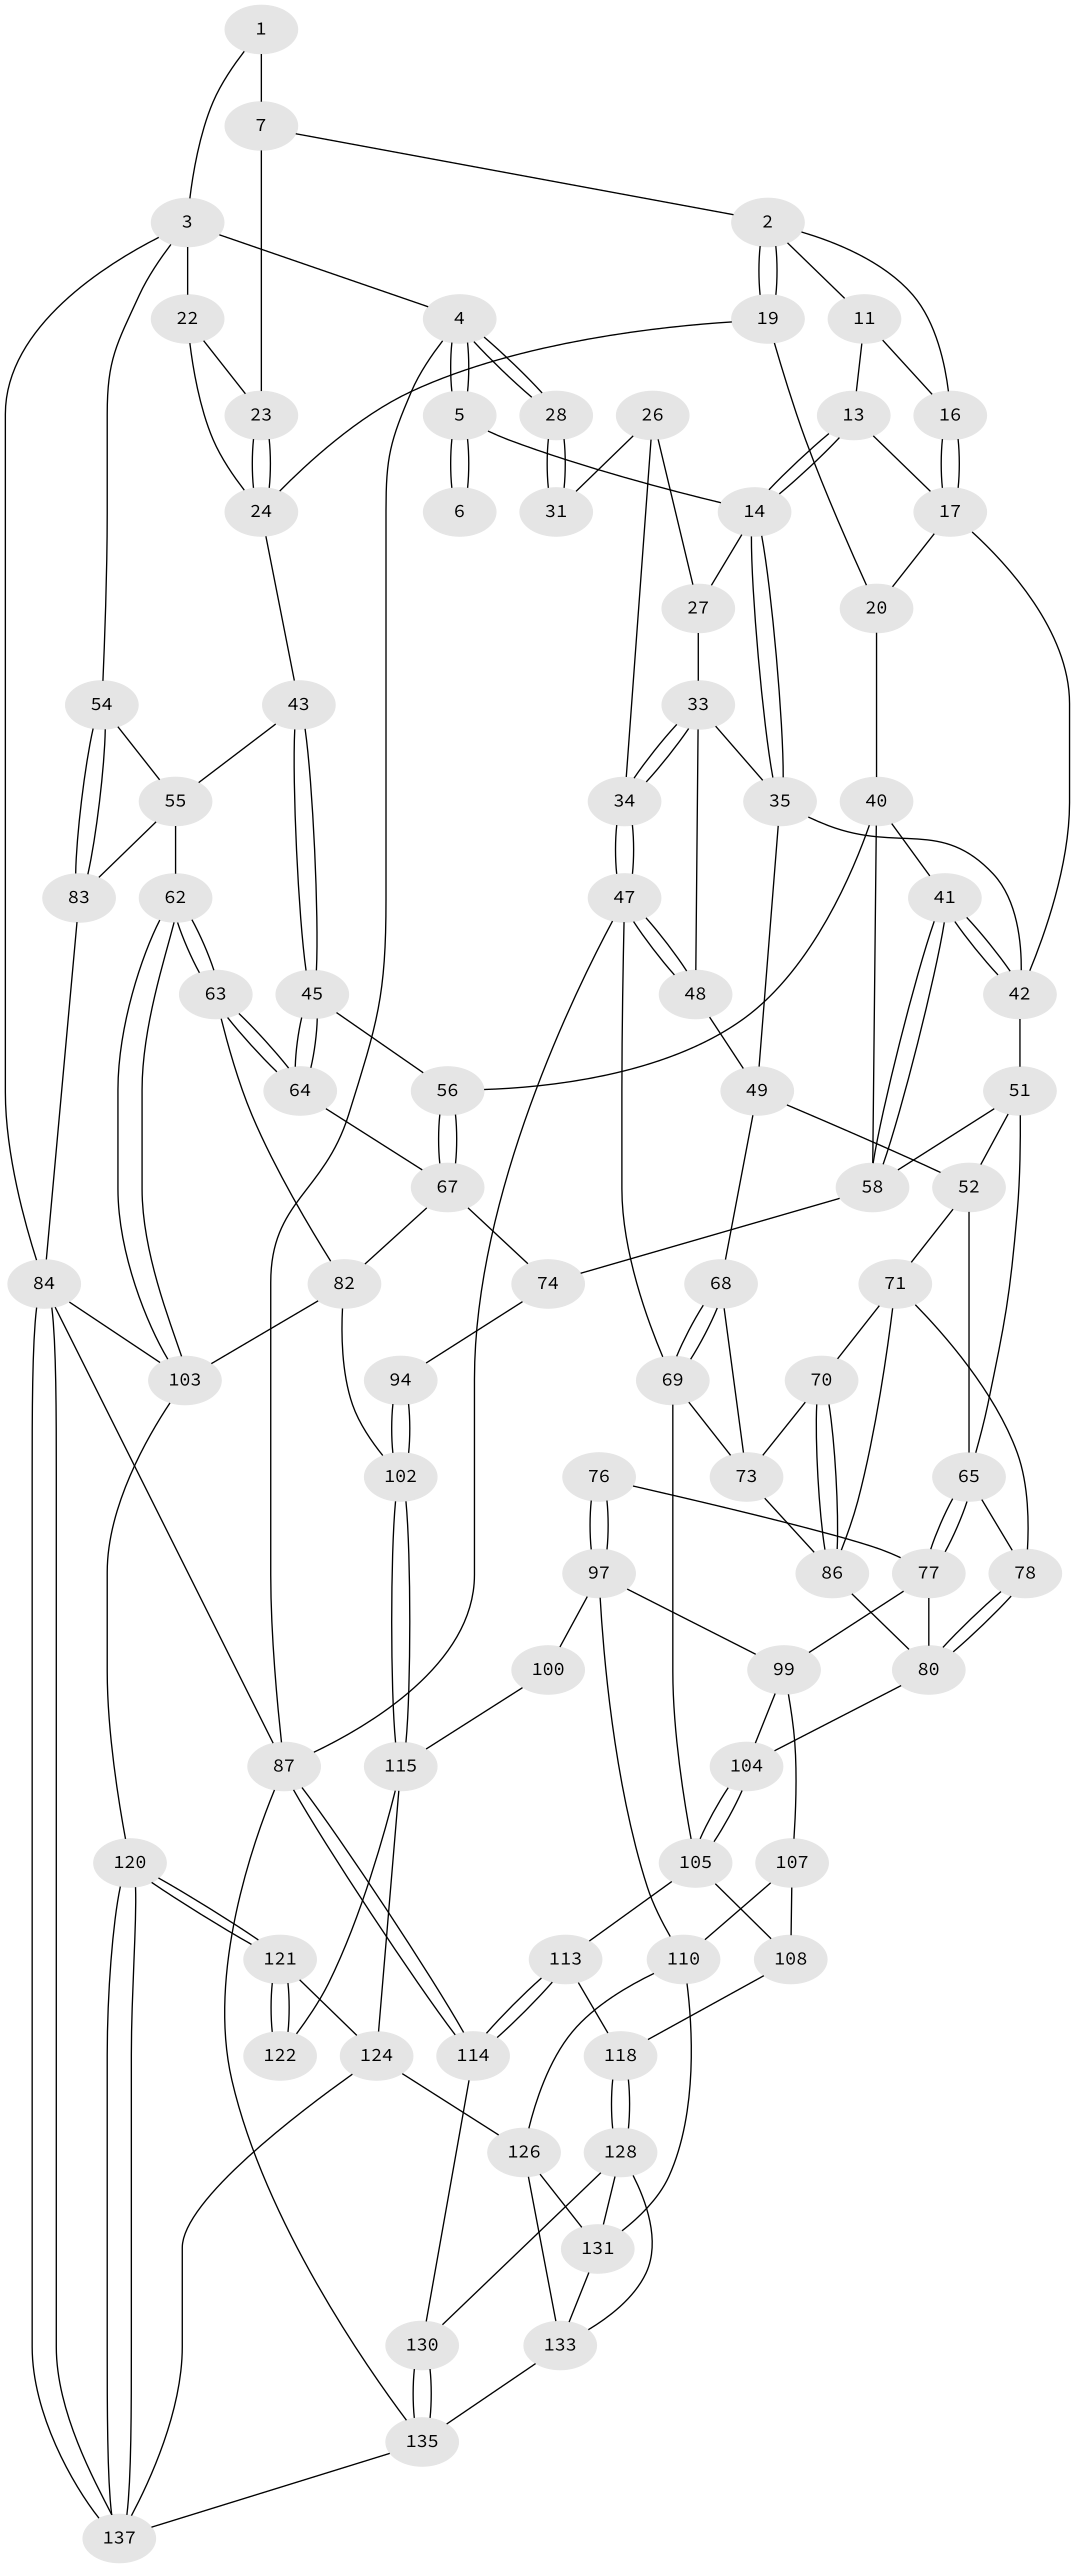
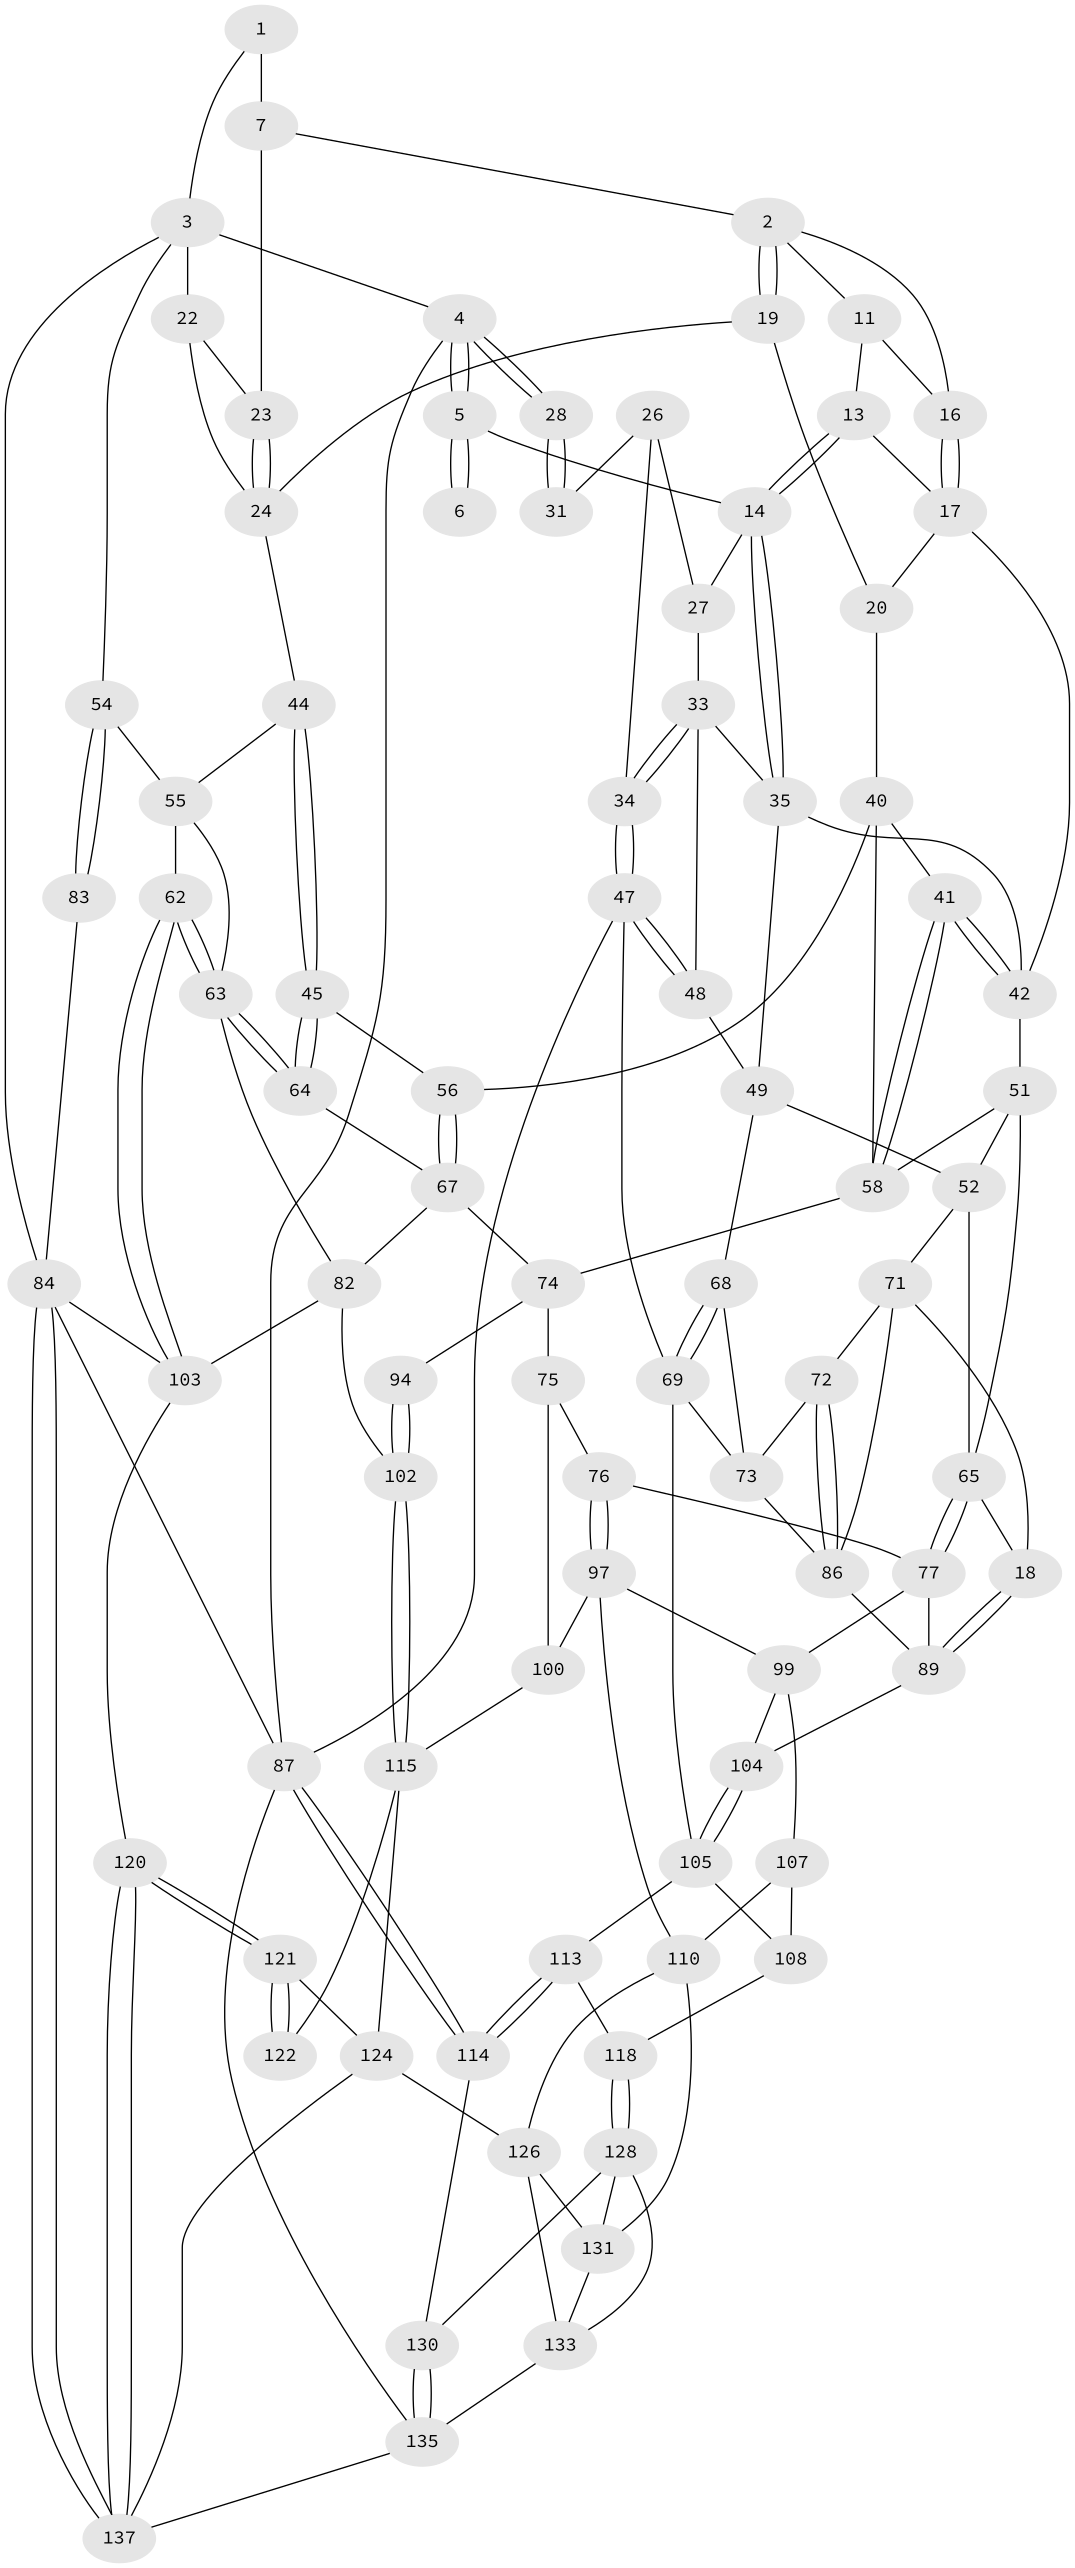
  graph {
    fontname="Source Code Pro"
    node [color=gray90 fontname="Source Code Pro" style=filled]
    edge [fontname="Source Code Pro"]
    1 [super="+2"]
    3 [super="+21"]
    7 [super="+8"]
    4
    22
    54
    84 [super="+85"]
    n8 [label=2 super="+10"]
    23
    5
    28 [super="+29"]
    87 [super="+88"]
    24 [super="+32"]
    55 [super="+61"]
    83
    103 [super="+119"]
    137 [super="+138"]
    6
    14 [super="+15"]
    31
    114
    135 [super="+136"]
    27
    35 [super="+36"]
    11 [super="+12"]
    16
    13
    19 [super="+25"]
    17 [super="+18"]
    20 [super="+39"]
    42 [super="+43"]
    33 [super="+37"]
    49 [super="+50"]
    40 [super="+57"]
    51 [super="+59"]
-   44 [label=43]
+   44
    41
    56
    58 [super="+60"]
    45 [super="+46"]
    26 [super="+30"]
    34
    47 [super="+70"]
    48
    69 [super="+96"]
    52 [super="+53"]
    68
    64
    67 [super="+80"]
    74 [super="+81"]
    65 [super="+66"]
    62
    73 [super="+93"]
    105 [super="+109"]
    71 [super="+79"]
    77 [super="+92"]
-   78
-   72 [label=70]
+   78 [label=18]
+   72
    86 [super="+91"]
    63
    82 [super="+101"]
+   75 [super="+95"]
    94
    120
    102
-   89 [super="+90" label=80]
+   89 [super="+90"]
    99 [super="+106"]
    108 [super="+117"]
    113
    76
    100
    97 [super="+98"]
    115 [super="+116"]
    110 [super="+111"]
    104
    107 [super="+112"]
    130
    126 [super="+127"]
    131 [super="+132"]
    122
    124 [super="+125"]
    121 [super="+123"]
    118
    128 [super="+129"]
    133 [super="+134"]
    1 -- 3
    1 -- 7 [weight=2]
    3 -- 4
    3 -- 22
    3 -- 54
    3 -- 84
    7 -- n8
    7 -- 23
    4 -- 5
    4 -- 5
    4 -- 28
    4 -- 28
    4 -- 87
    22 -- 23
    22 -- 24
    54 -- 55
    54 -- 83
    54 -- 83
    84 -- 87
    84 -- 103
    84 -- 137
    84 -- 137
    n8 -- 11
    n8 -- 16
    n8 -- 19
    n8 -- 19
    23 -- 24
    23 -- 24
    5 -- 6
    5 -- 6
    5 -- 14
    28 -- 31 [weight=2]
    28 -- 31
    87 -- 114
    87 -- 114
    87 -- 135
    24 -- 44
-   55 -- 83
+   55 -- 63
    55 -- 62
    83 -- 84
    103 -- 120
    14 -- 27
    14 -- 35
    14 -- 35
    114 -- 130
    135 -- 137
    27 -- 33
    35 -- 42
    35 -- 49
    11 -- 16
    11 -- 13
    16 -- 17
    16 -- 17
    13 -- 14
    13 -- 14
    13 -- 17
    19 -- 24
    19 -- 20
    17 -- 20
    17 -- 42
    20 -- 40
    42 -- 51
    33 -- 35
    33 -- 34
    33 -- 34
    33 -- 48
    49 -- 52
    49 -- 68
    40 -- 41
    40 -- 56
    40 -- 58
    51 -- 58
    51 -- 52
    51 -- 65
    44 -- 55
    44 -- 45
    44 -- 45
    41 -- 42
    41 -- 42
    41 -- 58
    41 -- 58
    56 -- 67
    56 -- 67
    58 -- 74
    45 -- 56
    45 -- 64
    45 -- 64
    26 -- 31
    26 -- 27
    26 -- 34
    34 -- 47
    34 -- 47
    47 -- 87
    47 -- 48
    47 -- 48
    47 -- 69
    48 -- 49
    69 -- 73
    69 -- 105
    52 -- 65
    52 -- 71
    68 -- 69
    68 -- 69
    68 -- 73
    64 -- 67
    67 -- 74
    67 -- 82
+   74 -- 75
    74 -- 94
    65 -- 77
    65 -- 77
    65 -- 78
    62 -- 103
    62 -- 103
    62 -- 63
    62 -- 63
    73 -- 86
    105 -- 108
    105 -- 113
    71 -- 78
    71 -- 72
    71 -- 86
    77 -- 89
    77 -- 99
    78 -- 89
    78 -- 89
    72 -- 73
    72 -- 86
    72 -- 86
    86 -- 89
    63 -- 64
    63 -- 64
    63 -- 82
    82 -- 103
    82 -- 102
+   75 -- 76
+   75 -- 100
    94 -- 102
    94 -- 102
    120 -- 137
    120 -- 137
    120 -- 121
    120 -- 121
    102 -- 115
    102 -- 115
    89 -- 104
    99 -- 104
    99 -- 107
    108 -- 118
    113 -- 114
    113 -- 114
    113 -- 118
    76 -- 77
    76 -- 97
    76 -- 97
    100 -- 115
    97 -- 99
    97 -- 100
    97 -- 110
    115 -- 122
    115 -- 124
    110 -- 126
    110 -- 131
    104 -- 105
    104 -- 105
    107 -- 108 [weight=2]
    107 -- 110
    130 -- 135
    130 -- 135
    126 -- 131
    126 -- 133
    131 -- 133
    124 -- 137
    124 -- 126
    121 -- 122 [weight=2]
    121 -- 122
    121 -- 124
    118 -- 128
    118 -- 128
    128 -- 130
    128 -- 131
    128 -- 133
    133 -- 135
  }
